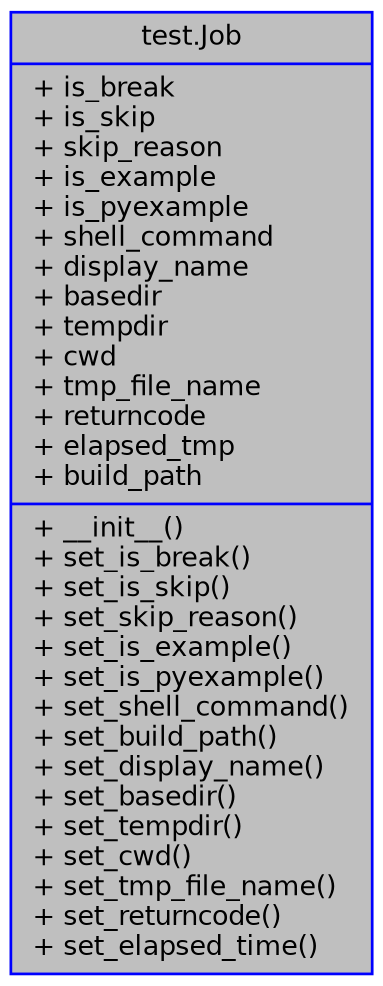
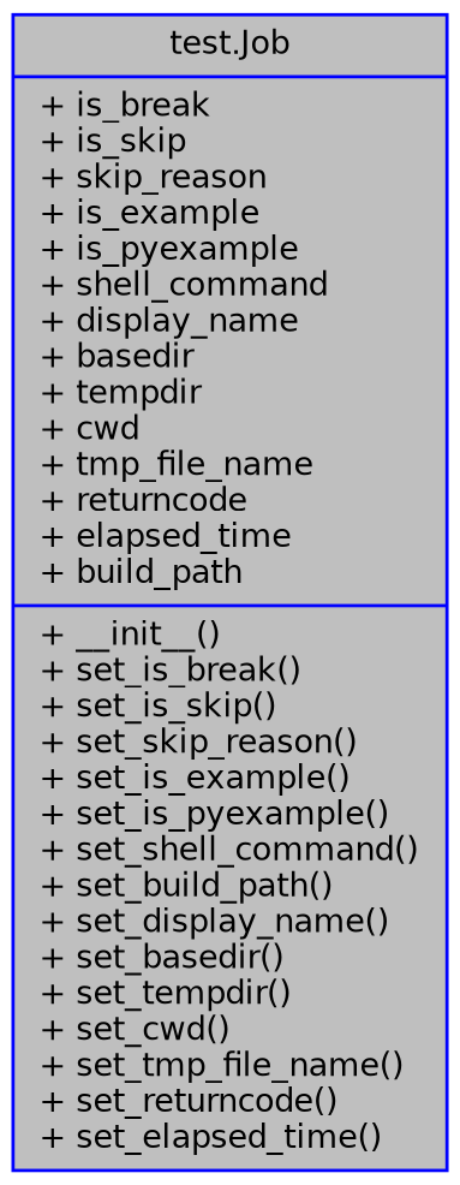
  digraph {
-   n1 [color=blue fillcolor=grey75 fontcolor=black fontname=Helvetica fontsize=10 height=0.2 label="{test.Job\n|+ is_break\l+ is_skip\l+ skip_reason\l+ is_example\l+ is_pyexample\l+ shell_command\l+ display_name\l+ basedir\l+ tempdir\l+ cwd\l+ tmp_file_name\l+ returncode\l+ elapsed_tmp\l+ build_path\l|+ __init__()\l+ set_is_break()\l+ set_is_skip()\l+ set_skip_reason()\l+ set_is_example()\l+ set_is_pyexample()\l+ set_shell_command()\l+ set_build_path()\l+ set_display_name()\l+ set_basedir()\l+ set_tempdir()\l+ set_cwd()\l+ set_tmp_file_name()\l+ set_returncode()\l+ set_elapsed_time()\l}" shape=record style=filled width=0.4]
+   n1 [color=blue fillcolor=grey75 fontcolor=black fontname=Helvetica fontsize=10 height=0.2 label="{test.Job\n|+ is_break\l+ is_skip\l+ skip_reason\l+ is_example\l+ is_pyexample\l+ shell_command\l+ display_name\l+ basedir\l+ tempdir\l+ cwd\l+ tmp_file_name\l+ returncode\l+ elapsed_time\l+ build_path\l|+ __init__()\l+ set_is_break()\l+ set_is_skip()\l+ set_skip_reason()\l+ set_is_example()\l+ set_is_pyexample()\l+ set_shell_command()\l+ set_build_path()\l+ set_display_name()\l+ set_basedir()\l+ set_tempdir()\l+ set_cwd()\l+ set_tmp_file_name()\l+ set_returncode()\l+ set_elapsed_time()\l}" shape=record style=filled width=0.4]
  }
